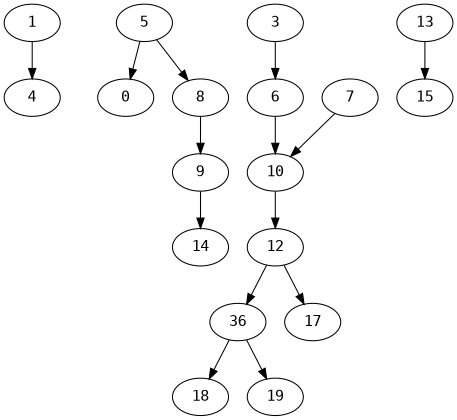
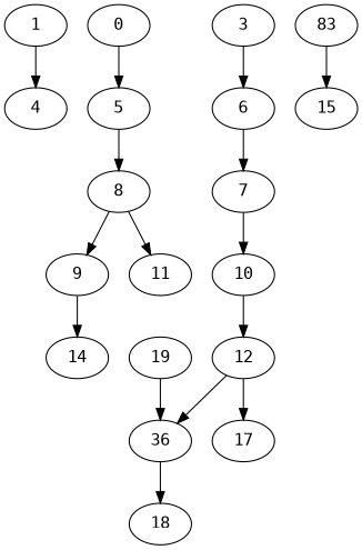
  digraph {
    fontname="DejaVu Sans Mono"
    node [alpha=0.01 fontname="DejaVu Sans Mono"]
    edge [fontname="DejaVu Sans Mono"]
    1 [expect_size=38824919423400080]
    4 [alpha=0.12 expect_size=176743840179025920]
    n3 [alpha=0.03 expect_size=161687904457456615424 label=0]
    5 [alpha=0.15 expect_size=4913957203453755]
    8 [alpha=0.07 expect_size=8933513924469325824]
    9 [alpha=0.11 expect_size=148119705524109312000]
+   11 [alpha=0.07 expect_size=25383712466929713152]
    3 [alpha=0.19 expect_size=1544302611531887]
    6 [expect_size=2563286032568268]
    7 [alpha=0.11 expect_size=64682523168056803328]
    10 [alpha=0.15 expect_size=65115663630336000000]
    14 [alpha=0.13 expect_size=2190787221970223104]
    12 [alpha=0.19 expect_size=2273823665626419]
    n14 [alpha=0.20 expect_size=8996648065746075648 label=36]
    17 [expect_size=227701089399754784]
-   13 [alpha=0.12 expect_size=37327973610034184]
+   13 [alpha=0.12 expect_size=37327973610034184 label=83]
    15 [alpha=0.02 expect_size=231052530417664000000]
    18 [alpha=0.13 expect_size=35107254313098292]
    19 [alpha=0.17 expect_size=3117315577483315]
    1 -> 4
-   5 -> n3
+   n3 -> 5
    5 -> 8
    8 -> 9
+   8 -> 11
    9 -> 14
    3 -> 6
-   6 -> 10
+   6 -> 7
    7 -> 10
    10 -> 12
    12 -> n14
    12 -> 17
    n14 -> 18
-   n14 -> 19
+   19 -> n14
    13 -> 15
  }
